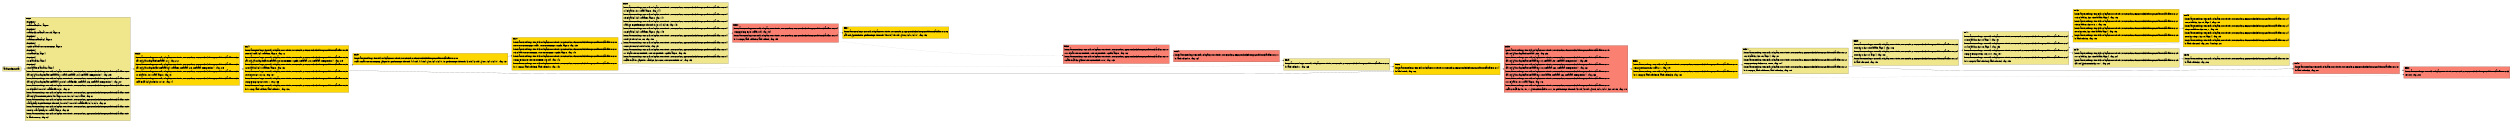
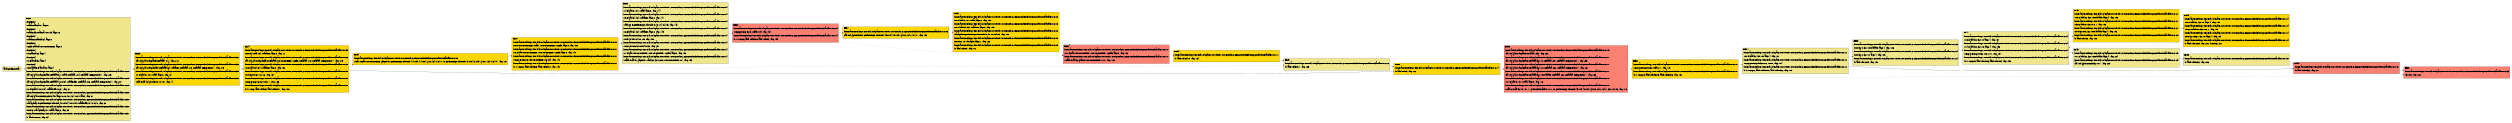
  digraph {
    rankdir=LR
    node [fillcolor=gold shape=record style=filled]
    edge [arrowhead=tee style=dotted]
    n1 [fillcolor=khaki label="{all_ll_goodB2G_start}"]
    n2 [fillcolor=khaki label="{BB22:\l\l/:96269264\l\n  %data = alloca i8*, align 8\l\n/:96269264\l\n  %dataBuffer = alloca [100 x i8], align 16\l\n/:96269264\l\n  %dataLen = alloca i64, align 8\l\n/:96269264\l\n  %pFile = alloca %struct._IO_FILE*, align 8\l\n/:96269264\l\n  %i = alloca i32, align 4\l\n/:96269264\l\n  %n = alloca i32, align 4\l\n/:96269264\l\n  %intVariable = alloca i32, align 4\l\n/home/raoxue/Desktop/MemVerif/workspace/000_109_091/source_code/CWE606_Unchecked_Loop_Condition__char_file_18.c:88\l\n  call void @llvm.dbg.declare(metadata i8** %data, metadata !204, metadata !DIExpression()), !dbg !205\l\n/home/raoxue/Desktop/MemVerif/workspace/000_109_091/source_code/CWE606_Unchecked_Loop_Condition__char_file_18.c:89\l\n  call void @llvm.dbg.declare(metadata [100 x i8]* %dataBuffer, metadata !206, metadata !DIExpression()), !dbg !207\l\n/home/raoxue/Desktop/MemVerif/workspace/000_109_091/source_code/CWE606_Unchecked_Loop_Condition__char_file_18.c:89\l\n  %0 = bitcast [100 x i8]* %dataBuffer to i8*, !dbg !61\l\n/home/raoxue/Desktop/MemVerif/workspace/000_109_091/source_code/CWE606_Unchecked_Loop_Condition__char_file_18.c:89\l\n  call void @llvm.memset.p0i8.i64(i8* align 16 %0, i8 0, i64 100, i1 false), !dbg !61\l\n/home/raoxue/Desktop/MemVerif/workspace/000_109_091/source_code/CWE606_Unchecked_Loop_Condition__char_file_18.c:90\l\n  %arraydecay = getelementptr inbounds [100 x i8], [100 x i8]* %dataBuffer, i64 0, i64 0, !dbg !62\l\n/home/raoxue/Desktop/MemVerif/workspace/000_109_091/source_code/CWE606_Unchecked_Loop_Condition__char_file_18.c:90\l\n  store i8* %arraydecay, i8** %data, align 8, !dbg !63\l\n/home/raoxue/Desktop/MemVerif/workspace/000_109_091/source_code/CWE606_Unchecked_Loop_Condition__char_file_18.c:91\l\n  br label %source, !dbg !64\l\n}"]
    n3 [label="{BB23:\l\l/home/raoxue/Desktop/MemVerif/workspace/000_109_091/source_code/CWE606_Unchecked_Loop_Condition__char_file_18.c:92\l\n  call void @llvm.dbg.label(metadata !211), !dbg !212\l\n/home/raoxue/Desktop/MemVerif/workspace/000_109_091/source_code/CWE606_Unchecked_Loop_Condition__char_file_18.c:95\l\n  call void @llvm.dbg.declare(metadata i64* %dataLen, metadata !213, metadata !DIExpression()), !dbg !215\l\n/home/raoxue/Desktop/MemVerif/workspace/000_109_091/source_code/CWE606_Unchecked_Loop_Condition__char_file_18.c:95\l\n  %1 = load i8*, i8** %data, align 8, !dbg !73\l\n/home/raoxue/Desktop/MemVerif/workspace/000_109_091/source_code/CWE606_Unchecked_Loop_Condition__char_file_18.c:95\l\n  %call = call i64 @strlen(i8* %1) #7, !dbg !74\l\n}"]
    n4 [label="{BB24:\l\l/home/raoxue/Desktop/MemVerif/workspace/000_109_091/source_code/CWE606_Unchecked_Loop_Condition__char_file_18.c:95\l\n  store i64 %call, i64* %dataLen, align 8, !dbg !72\l\n/home/raoxue/Desktop/MemVerif/workspace/000_109_091/source_code/CWE606_Unchecked_Loop_Condition__char_file_18.c:96\l\n  call void @llvm.dbg.declare(metadata %struct._IO_FILE** %pFile, metadata !218, metadata !DIExpression()), !dbg !219\l\n/home/raoxue/Desktop/MemVerif/workspace/000_109_091/source_code/CWE606_Unchecked_Loop_Condition__char_file_18.c:98\l\n  %2 = load i64, i64* %dataLen, align 8, !dbg !132\l\n/home/raoxue/Desktop/MemVerif/workspace/000_109_091/source_code/CWE606_Unchecked_Loop_Condition__char_file_18.c:98\l\n  %sub = sub i64 100, %2, !dbg !134\l\n/home/raoxue/Desktop/MemVerif/workspace/000_109_091/source_code/CWE606_Unchecked_Loop_Condition__char_file_18.c:98\l\n  %cmp = icmp ugt i64 %sub, 1, !dbg !135\l\n/home/raoxue/Desktop/MemVerif/workspace/000_109_091/source_code/CWE606_Unchecked_Loop_Condition__char_file_18.c:98\l\n  br i1 %cmp, label %if.then, label %if.end11, !dbg !136\l\n}"]
    n5 [label="{BB25:\l\l/home/raoxue/Desktop/MemVerif/workspace/000_109_091/source_code/CWE606_Unchecked_Loop_Condition__char_file_18.c:100\l\n  %call1 = call %struct._IO_FILE* @fopen(i8* getelementptr inbounds ([14 x i8], [14 x i8]* @.str, i64 0, i64 0), i8* getelementptr inbounds ([2 x i8], [2 x i8]* @.str.1, i64 0, i64 0)), !dbg !137\l\n}"]
    n6 [label="{BB26:\l\l/home/raoxue/Desktop/MemVerif/workspace/000_109_091/source_code/CWE606_Unchecked_Loop_Condition__char_file_18.c:114\l\n  br label %sink, !dbg !166\l\n}"]
    n7 [label="{BB27:\l\l/home/raoxue/Desktop/MemVerif/workspace/000_109_091/source_code/CWE606_Unchecked_Loop_Condition__char_file_18.c:100\l\n  store %struct._IO_FILE* %call1, %struct._IO_FILE** %pFile, align 8, !dbg !139\l\n/home/raoxue/Desktop/MemVerif/workspace/000_109_091/source_code/CWE606_Unchecked_Loop_Condition__char_file_18.c:101\l\n  %3 = load %struct._IO_FILE*, %struct._IO_FILE** %pFile, align 8, !dbg !140\l\n/home/raoxue/Desktop/MemVerif/workspace/000_109_091/source_code/CWE606_Unchecked_Loop_Condition__char_file_18.c:101\l\n  %cmp2 = icmp ne %struct._IO_FILE* %3, null, !dbg !142\l\n/home/raoxue/Desktop/MemVerif/workspace/000_109_091/source_code/CWE606_Unchecked_Loop_Condition__char_file_18.c:101\l\n  br i1 %cmp2, label %if.then3, label %if.end10, !dbg !143\l\n}"]
    n8 [fillcolor=salmon label="{BB35:\l\l/home/raoxue/Desktop/MemVerif/workspace/000_109_091/source_code/CWE606_Unchecked_Loop_Condition__char_file_18.c:115\l\n  call void @llvm.dbg.label(metadata !255), !dbg !256\l\n/home/raoxue/Desktop/MemVerif/workspace/000_109_091/source_code/CWE606_Unchecked_Loop_Condition__char_file_18.c:117\l\n  call void @llvm.dbg.declare(metadata i32* %i, metadata !257, metadata !DIExpression()), !dbg !259\l\n/home/raoxue/Desktop/MemVerif/workspace/000_109_091/source_code/CWE606_Unchecked_Loop_Condition__char_file_18.c:117\l\n  call void @llvm.dbg.declare(metadata i32* %n, metadata !260, metadata !DIExpression()), !dbg !261\l\n/home/raoxue/Desktop/MemVerif/workspace/000_109_091/source_code/CWE606_Unchecked_Loop_Condition__char_file_18.c:117\l\n  call void @llvm.dbg.declare(metadata i32* %intVariable, metadata !262, metadata !DIExpression()), !dbg !263\l\n/home/raoxue/Desktop/MemVerif/workspace/000_109_091/source_code/CWE606_Unchecked_Loop_Condition__char_file_18.c:118\l\n  %11 = load i8*, i8** %data, align 8, !dbg !176\l\n/home/raoxue/Desktop/MemVerif/workspace/000_109_091/source_code/CWE606_Unchecked_Loop_Condition__char_file_18.c:118\l\n  %call12 = call i32 (i8*, i8*, ...) @__isoc99_sscanf(i8* %11, i8* getelementptr inbounds ([3 x i8], [3 x i8]* @.str.3, i64 0, i64 0), i32* %n) #8, !dbg !178\l\n}"]
    n9 [fillcolor=khaki label="{BB28:\l\l/home/raoxue/Desktop/MemVerif/workspace/000_109_091/source_code/CWE606_Unchecked_Loop_Condition__char_file_18.c:104\l\n  %4 = load i8*, i8** %data, align 8, !dbg !144\l\n/home/raoxue/Desktop/MemVerif/workspace/000_109_091/source_code/CWE606_Unchecked_Loop_Condition__char_file_18.c:104\l\n  %5 = load i64, i64* %dataLen, align 8, !dbg !147\l\n/home/raoxue/Desktop/MemVerif/workspace/000_109_091/source_code/CWE606_Unchecked_Loop_Condition__char_file_18.c:104\l\n  %add.ptr = getelementptr inbounds i8, i8* %4, i64 %5, !dbg !148\l\n/home/raoxue/Desktop/MemVerif/workspace/000_109_091/source_code/CWE606_Unchecked_Loop_Condition__char_file_18.c:104\l\n  %6 = load i64, i64* %dataLen, align 8, !dbg !149\l\n/home/raoxue/Desktop/MemVerif/workspace/000_109_091/source_code/CWE606_Unchecked_Loop_Condition__char_file_18.c:104\l\n  %sub4 = sub i64 100, %8, !dbg !150\l\n/home/raoxue/Desktop/MemVerif/workspace/000_109_091/source_code/CWE606_Unchecked_Loop_Condition__char_file_18.c:104\l\n  %conv = trunc i64 %sub4 to i32, !dbg !151\l\n/home/raoxue/Desktop/MemVerif/workspace/000_109_091/source_code/CWE606_Unchecked_Loop_Condition__char_file_18.c:104\l\n  %7 = load %struct._IO_FILE*, %struct._IO_FILE** %pFile, align 8, !dbg !152\l\n/home/raoxue/Desktop/MemVerif/workspace/000_109_091/source_code/CWE606_Unchecked_Loop_Condition__char_file_18.c:104\l\n  %call5 = call i8* @fgets(i8* %add.ptr, i32 %conv, %struct._IO_FILE* %7), !dbg !153\l\n}"]
    n10 [fillcolor=khaki label="{BB29:\l\l/home/raoxue/Desktop/MemVerif/workspace/000_109_091/source_code/CWE606_Unchecked_Loop_Condition__char_file_18.c:112\l\n  br label %if.end11, !dbg !165\l\n}"]
    n11 [label="{BB36:\l\l/home/raoxue/Desktop/MemVerif/workspace/000_109_091/source_code/CWE606_Unchecked_Loop_Condition__char_file_18.c:118\l\n  %cmp13 = icmp eq i32 %call12, 1, !dbg !179\l\n/home/raoxue/Desktop/MemVerif/workspace/000_109_091/source_code/CWE606_Unchecked_Loop_Condition__char_file_18.c:118\l\n  br i1 %cmp13, label %if.then15, label %if.end23, !dbg !180\l\n}"]
    n12 [fillcolor=salmon label="{BB30:\l\l/home/raoxue/Desktop/MemVerif/workspace/000_109_091/source_code/CWE606_Unchecked_Loop_Condition__char_file_18.c:104\l\n  %cmp6 = icmp eq i8* %call5, null, !dbg !154\l\n/home/raoxue/Desktop/MemVerif/workspace/000_109_091/source_code/CWE606_Unchecked_Loop_Condition__char_file_18.c:104\l\n  br i1 %cmp6, label %if.then8, label %if.end, !dbg !155\l\n}"]
    n13 [label="{BB31:\l\l/home/raoxue/Desktop/MemVerif/workspace/000_109_091/source_code/CWE606_Unchecked_Loop_Condition__char_file_18.c:106\l\n  call void @printLine(i8* getelementptr inbounds ([15 x i8], [15 x i8]* @.str.2, i64 0, i64 0)), !dbg !156\l\n}"]
    n14 [fillcolor=salmon label="{BB32:\l\l/home/raoxue/Desktop/MemVerif/workspace/000_109_091/source_code/CWE606_Unchecked_Loop_Condition__char_file_18.c:110\l\n  %10 = load %struct._IO_FILE*, %struct._IO_FILE** %pFile, align 8, !dbg !162\l\n/home/raoxue/Desktop/MemVerif/workspace/000_109_091/source_code/CWE606_Unchecked_Loop_Condition__char_file_18.c:110\l\n  %call9 = call i32 @fclose(%struct._IO_FILE* %10), !dbg !163\l\n}"]
-   n16 [fillcolor=salmon label="{BB34:\l\l/home/raoxue/Desktop/MemVerif/workspace/000_109_091/source_code/CWE606_Unchecked_Loop_Condition__char_file_18.c:111\l\n  br label %if.end10, !dbg !164\l\n}"]
+   n15 [label="{BB33:\l\l/home/raoxue/Desktop/MemVerif/workspace/000_109_091/source_code/CWE606_Unchecked_Loop_Condition__char_file_18.c:108\l\n  %8 = load i8*, i8** %data, align 8, !dbg !158\l\n/home/raoxue/Desktop/MemVerif/workspace/000_109_091/source_code/CWE606_Unchecked_Loop_Condition__char_file_18.c:108\l\n  %9 = load i64, i64* %dataLen, align 8, !dbg !159\l\n/home/raoxue/Desktop/MemVerif/workspace/000_109_091/source_code/CWE606_Unchecked_Loop_Condition__char_file_18.c:108\l\n  %arrayidx = getelementptr inbounds i8, i8* %8, i64 %9, !dbg !158\l\n/home/raoxue/Desktop/MemVerif/workspace/000_109_091/source_code/CWE606_Unchecked_Loop_Condition__char_file_18.c:108\l\n  store i8 0, i8* %arrayidx, align 1, !dbg !160\l\n/home/raoxue/Desktop/MemVerif/workspace/000_109_091/source_code/CWE606_Unchecked_Loop_Condition__char_file_18.c:109\l\n  br label %if.end, !dbg !161\l\n}"]
+   n16 [label="{BB34:\l\l/home/raoxue/Desktop/MemVerif/workspace/000_109_091/source_code/CWE606_Unchecked_Loop_Condition__char_file_18.c:111\l\n  br label %if.end10, !dbg !164\l\n}"]
    n17 [fillcolor=khaki label="{BB37:\l\l/home/raoxue/Desktop/MemVerif/workspace/000_109_091/source_code/CWE606_Unchecked_Loop_Condition__char_file_18.c:121\l\n  %12 = load i32, i32* %n, align 4, !dbg !181\l\n/home/raoxue/Desktop/MemVerif/workspace/000_109_091/source_code/CWE606_Unchecked_Loop_Condition__char_file_18.c:121\l\n  %cmp16 = icmp slt i32 %12, 10000, !dbg !184\l\n/home/raoxue/Desktop/MemVerif/workspace/000_109_091/source_code/CWE606_Unchecked_Loop_Condition__char_file_18.c:121\l\n  br i1 %cmp16, label %if.then18, label %if.end22, !dbg !185\l\n}"]
    n18 [fillcolor=salmon label="{BB38:\l\l/home/raoxue/Desktop/MemVerif/workspace/000_109_091/source_code/CWE606_Unchecked_Loop_Condition__char_file_18.c:133\l\n  ret void, !dbg !208\l\n}"]
    n19 [fillcolor=khaki label="{BB39:\l\l/home/raoxue/Desktop/MemVerif/workspace/000_109_091/source_code/CWE606_Unchecked_Loop_Condition__char_file_18.c:123\l\n  store i32 0, i32* %intVariable, align 4, !dbg !186\l\n/home/raoxue/Desktop/MemVerif/workspace/000_109_091/source_code/CWE606_Unchecked_Loop_Condition__char_file_18.c:124\l\n  store i32 0, i32* %i, align 4, !dbg !188\l\n/home/raoxue/Desktop/MemVerif/workspace/000_109_091/source_code/CWE606_Unchecked_Loop_Condition__char_file_18.c:124\l\n  br label %for.cond, !dbg !190\l\n}"]
    n20 [fillcolor=salmon label="{BB40:\l\l/home/raoxue/Desktop/MemVerif/workspace/000_109_091/source_code/CWE606_Unchecked_Loop_Condition__char_file_18.c:131\l\n  br label %if.end23, !dbg !207\l\n}"]
    n21 [fillcolor=khaki label="{BB41:\l\l/home/raoxue/Desktop/MemVerif/workspace/000_109_091/source_code/CWE606_Unchecked_Loop_Condition__char_file_18.c:124\l\n  %13 = load i32, i32* %i, align 4, !dbg !191\l\n/home/raoxue/Desktop/MemVerif/workspace/000_109_091/source_code/CWE606_Unchecked_Loop_Condition__char_file_18.c:124\l\n  %14 = load i32, i32* %n, align 4, !dbg !193\l\n/home/raoxue/Desktop/MemVerif/workspace/000_109_091/source_code/CWE606_Unchecked_Loop_Condition__char_file_18.c:124\l\n  %cmp19 = icmp slt i32 %13, %14, !dbg !194\l\n/home/raoxue/Desktop/MemVerif/workspace/000_109_091/source_code/CWE606_Unchecked_Loop_Condition__char_file_18.c:124\l\n  br i1 %cmp19, label %for.body, label %for.end, !dbg !195\l\n}"]
    n22 [label="{BB42:\l\l/home/raoxue/Desktop/MemVerif/workspace/000_109_091/source_code/CWE606_Unchecked_Loop_Condition__char_file_18.c:127\l\n  %15 = load i32, i32* %intVariable, align 4, !dbg !196\l\n/home/raoxue/Desktop/MemVerif/workspace/000_109_091/source_code/CWE606_Unchecked_Loop_Condition__char_file_18.c:127\l\n  %inc = add nsw i32 %15, 1, !dbg !196\l\n/home/raoxue/Desktop/MemVerif/workspace/000_109_091/source_code/CWE606_Unchecked_Loop_Condition__char_file_18.c:127\l\n  store i32 %inc, i32* %intVariable, align 4, !dbg !196\l\n/home/raoxue/Desktop/MemVerif/workspace/000_109_091/source_code/CWE606_Unchecked_Loop_Condition__char_file_18.c:128\l\n  br label %for.inc, !dbg !198\l\n}"]
    n23 [fillcolor=khaki label="{BB43:\l\l/home/raoxue/Desktop/MemVerif/workspace/000_109_091/source_code/CWE606_Unchecked_Loop_Condition__char_file_18.c:129\l\n  %17 = load i32, i32* %intVariable, align 4, !dbg !204\l\n/home/raoxue/Desktop/MemVerif/workspace/000_109_091/source_code/CWE606_Unchecked_Loop_Condition__char_file_18.c:129\l\n  call void @printIntLine(i32 %17), !dbg !205\l\n}"]
    n24 [label="{BB44:\l\l/home/raoxue/Desktop/MemVerif/workspace/000_109_091/source_code/CWE606_Unchecked_Loop_Condition__char_file_18.c:124\l\n  %16 = load i32, i32* %i, align 4, !dbg !199\l\n/home/raoxue/Desktop/MemVerif/workspace/000_109_091/source_code/CWE606_Unchecked_Loop_Condition__char_file_18.c:124\l\n  %inc21 = add nsw i32 %16, 1, !dbg !199\l\n/home/raoxue/Desktop/MemVerif/workspace/000_109_091/source_code/CWE606_Unchecked_Loop_Condition__char_file_18.c:124\l\n  store i32 %inc21, i32* %i, align 4, !dbg !199\l\n/home/raoxue/Desktop/MemVerif/workspace/000_109_091/source_code/CWE606_Unchecked_Loop_Condition__char_file_18.c:124\l\n  br label %for.cond, !dbg !200, !llvm.loop !201\l\n}"]
    n25 [fillcolor=khaki label="{BB45:\l\l/home/raoxue/Desktop/MemVerif/workspace/000_109_091/source_code/CWE606_Unchecked_Loop_Condition__char_file_18.c:130\l\n  br label %if.end22, !dbg !206\l\n}"]
    n1 -> n2 [style=dashed]
    n2 -> n3 [arrowhead=dot style=solid]
    n3 -> n4 [arrowhead=normal style=dashed]
    n4 -> n5 [style=dashed]
    n4 -> n6 [style=solid]
    n5 -> n7 [arrowhead=dot style=solid]
    n6 -> n8 [arrowhead=normal]
    n7 -> n9 [arrowhead=dot style=dashed]
    n7 -> n10
    n8 -> n11 [arrowhead=normal]
    n9 -> n12 [style=dashed]
    n10 -> n6 [arrowhead=normal style=solid]
    n11 -> n17 [style=dashed]
    n11 -> n18 [arrowhead=dot]
    n12 -> n13 [style=dashed]
    n12 -> n14 [arrowhead=dot]
+   n13 -> n15
    n14 -> n16
+   n15 -> n14 [arrowhead=normal]
    n16 -> n10 [arrowhead=dot style=dashed]
    n17 -> n19 [style=dashed]
    n17 -> n20 [arrowhead=dot style=solid]
    n19 -> n21 [arrowhead=dot style=dashed]
    n20 -> n18 [arrowhead=normal]
    n21 -> n22
    n21 -> n23 [style=solid]
    n22 -> n24 [style=solid]
    n23 -> n25 [style=solid]
    n24 -> n21
    n25 -> n20 [arrowhead=dot]
  }
